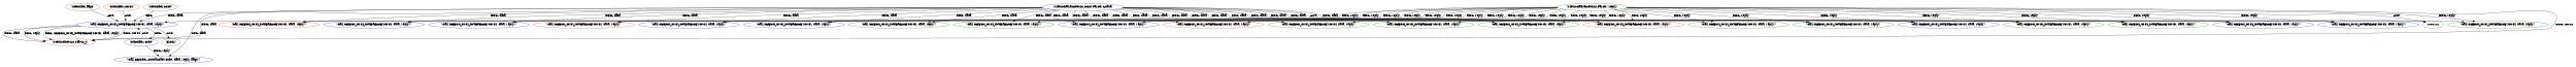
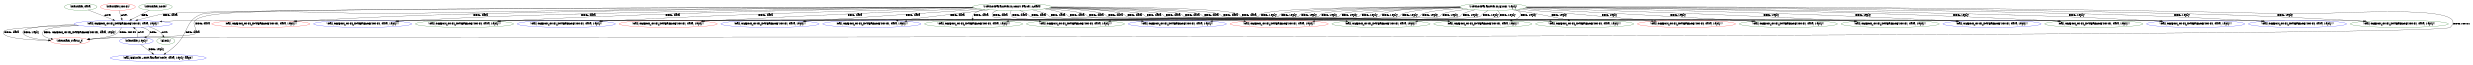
  digraph {
    node [color=darkgreen]
    n1 [color=blue label="(Call,CHECK_OMX_INTERFACE(IOMX, data, reply))"]
-   n2 [color=blue label="(Identifier,code)"]
+   n2 [color=blue label="(Identifier,reply)"]
    n3 [label="(Block,)"]
-   n4 [color=red label="(MethodReturn,status_t)"]
+   n4 [color=red label="(Identifier,status_t)"]
    n5 [color=blue label="(Call,BBinder::onTransact(code, data, reply, flags))"]
-   n6 [color=blue label="(MethodParameterIn,const Parcel &data)"]
+   n6 [label="(MethodParameterIn,const Parcel &data)"]
    n7 [label="(Call,CHECK_OMX_INTERFACE(IOMX, data, reply))"]
    n8 [label="(Call,CHECK_OMX_INTERFACE(IOMX, data, reply))"]
    n9 [color=blue label="(Call,CHECK_OMX_INTERFACE(IOMX, data, reply))"]
    n10 [label="(Call,CHECK_OMX_INTERFACE(IOMX, data, reply))"]
    n11 [color=red label="(Call,CHECK_OMX_INTERFACE(IOMX, data, reply))"]
    n12 [color=blue label="(Call,CHECK_OMX_INTERFACE(IOMX, data, reply))"]
    n13 [color=red label="(Call,CHECK_OMX_INTERFACE(IOMX, data, reply))"]
    n14 [label="(Call,CHECK_OMX_INTERFACE(IOMX, data, reply))"]
    n15 [color=red label="(Call,CHECK_OMX_INTERFACE(IOMX, data, reply))"]
    n16 [color=red label="(Call,CHECK_OMX_INTERFACE(IOMX, data, reply))"]
    n17 [color=blue label="(Call,CHECK_OMX_INTERFACE(IOMX, data, reply))"]
    n18 [label="(Call,CHECK_OMX_INTERFACE(IOMX, data, reply))"]
    n19 [color=blue label="(Call,CHECK_OMX_INTERFACE(IOMX, data, reply))"]
    n20 [color=blue label="(Call,CHECK_OMX_INTERFACE(IOMX, data, reply))"]
    n21 [label="(Call,CHECK_OMX_INTERFACE(IOMX, data, reply))"]
    n22 [color=blue label="(Call,CHECK_OMX_INTERFACE(IOMX, data, reply))"]
    n23 [label="(Call,CHECK_OMX_INTERFACE(IOMX, data, reply))"]
    n24 [label="(Call,CHECK_OMX_INTERFACE(IOMX, data, reply))"]
    n25 [label="(Call,CHECK_OMX_INTERFACE(IOMX, data, reply))"]
    n26 [label="(Call,CHECK_OMX_INTERFACE(IOMX, data, reply))"]
    n27 [color=blue label="(Call,CHECK_OMX_INTERFACE(IOMX, data, reply))"]
    n28 [color=blue label="(Call,CHECK_OMX_INTERFACE(IOMX, data, reply))"]
-   1000101
-   n30 [label="(MethodParameterIn,Parcel *reply)"]
-   n31 [label="(Identifier,flags)"]
+   n30 [label="(MethodParameterIn,Block *reply)"]
+   n31 [label="(Identifier,data)"]
    n32 [color=red label="(Identifier,IOMX)"]
    n33 [label="(Identifier,node)"]
    n1 -> n2 [label="CFG: "]
    n1 -> n3 [label="AST: "]
    n1 -> n4 [label="DDG: data"]
    n1 -> n4 [label="DDG: reply"]
    n1 -> n4 [label="DDG: CHECK_OMX_INTERFACE(IOMX, data, reply)"]
    n1 -> n4 [label="DDG: IOMX"]
    n2 -> n1 [label="AST: "]
    n2 -> n5 [label="DDG: reply"]
    n6 -> n1 [label="DDG: data"]
    n6 -> n4 [label="DDG: data"]
    n6 -> n5 [label="CFG: data"]
    n6 -> n7 [label="DDG: data"]
    n6 -> n8 [label="DDG: data"]
    n6 -> n9 [label="DDG: data"]
    n6 -> n10 [label="DDG: data"]
    n6 -> n11 [label="DDG: data"]
    n6 -> n12 [label="DDG: data"]
    n6 -> n13 [label="DDG: data"]
    n6 -> n14 [label="DDG: data"]
    n6 -> n15 [label="DDG: data"]
    n6 -> n16 [label="DDG: data"]
    n6 -> n17 [label="DDG: data"]
    n6 -> n18 [label="DDG: data"]
    n6 -> n19 [label="DDG: data"]
    n6 -> n20 [label="DDG: data"]
    n6 -> n21 [label="DDG: data"]
    n6 -> n22 [label="DDG: data"]
    n6 -> n23 [label="DDG: data"]
    n6 -> n24 [label="DDG: data"]
    n6 -> n25 [label="DDG: data"]
    n6 -> n26 [label="DDG: data"]
    n6 -> n27 [label="DDG: data"]
    n6 -> n28 [label="DDG: data"]
-   n6 -> 1000101 [label="AST: "]
    n30 -> n1 [label="DDG: reply"]
    n30 -> n4 [label="DDG: IOMX"]
    n30 -> n7 [label="DDG: reply"]
    n30 -> n8 [label="DDG: reply"]
    n30 -> n9 [label="DDG: reply"]
    n30 -> n10 [label="DDG: reply"]
    n30 -> n11 [label="DDG: reply"]
    n30 -> n12 [label="DDG: reply"]
    n30 -> n13 [label="DDG: reply"]
    n30 -> n14 [label="DDG: reply"]
    n30 -> n15 [label="DDG: reply"]
    n30 -> n16 [label="DDG: reply"]
    n30 -> n17 [label="DDG: reply"]
    n30 -> n18 [label="DDG: reply"]
    n30 -> n19 [label="DDG: reply"]
    n30 -> n20 [label="DDG: reply"]
    n30 -> n21 [label="DDG: reply"]
    n30 -> n22 [label="DDG: reply"]
    n30 -> n23 [label="DDG: reply"]
    n30 -> n24 [label="DDG: reply"]
    n30 -> n25 [label="DDG: reply"]
    n30 -> n26 [label="DDG: reply"]
    n30 -> n27 [label="DDG: reply"]
    n30 -> n28 [label="DDG: reply"]
-   n30 -> 1000101 [label="AST: "]
    n31 -> n1 [label="AST: "]
    n32 -> n1 [label="AST: "]
    n33 -> n1 [label="CFG: "]
  }
